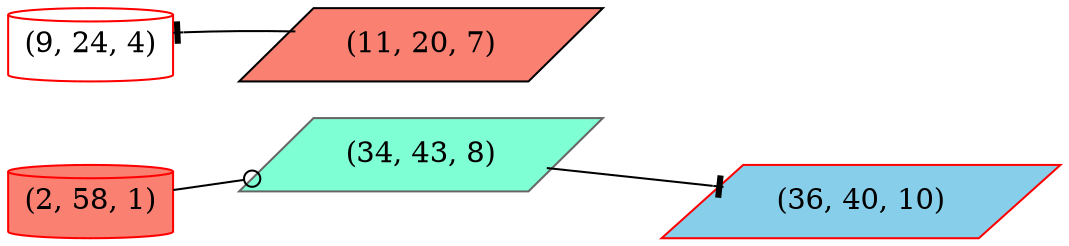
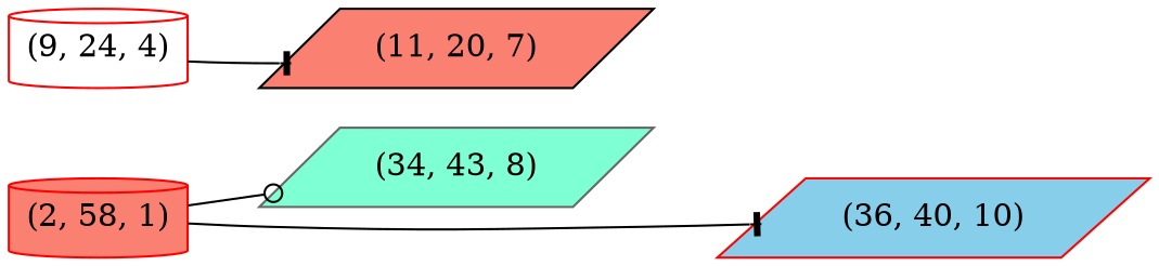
  digraph {
    rankdir=LR
    node [color=red fillcolor=salmon shape=parallelogram style=filled]
    edge [arrowhead=tee]
    "(2, 58, 1)" [shape=cylinder]
    "(34, 43, 8)" [color=gray40 fillcolor=aquamarine]
    "(9, 24, 4)" [fillcolor=white shape=cylinder]
    n4 [color=black label="(11, 20, 7)"]
    "(36, 40, 10)" [fillcolor=skyblue]
    "(2, 58, 1)" -> "(34, 43, 8)" [arrowhead=odot]
-   "(34, 43, 8)" -> "(36, 40, 10)"
-   n4 -> "(9, 24, 4)"
+   "(2, 58, 1)" -> "(36, 40, 10)"
+   "(9, 24, 4)" -> n4
  }
